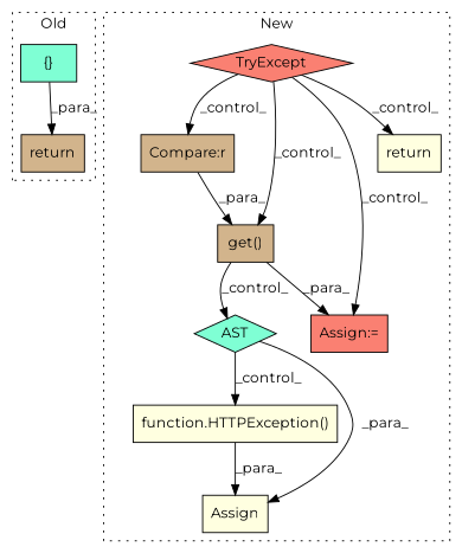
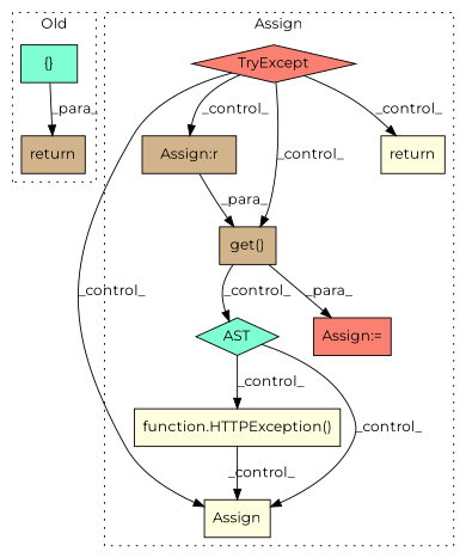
  digraph {
    fontname=Montserrat
    node [a=93 fillcolor=tan fontname=Montserrat l=7 shape=box style=filled]
    edge [fontname=Montserrat]
    n1 [a=95 fillcolor=aquamarine l="2,1" label="{}" s="1684,1685"]
    n2 [label=return s=1677]
    n3 [a=75 fillcolor=lightyellow l=89 label="function.HTTPException()" s=4682]
    n4 [a=91 fillcolor=lightyellow l=6 label=Assign s=4676]
    n5 [a=2 fillcolor=aquamarine l="7,0" label=AST s="4640,0" shape=diamond]
    n6 [a=71 fillcolor=salmon l=13 label=TryExcept s=3737 shape=diamond]
-   n7 [a=40 l=32 label="Compare:r" s=3998]
+   n7 [a=40 l=32 label="Assign:r" s=3998]
    n8 [a=75 l="12,1" label="get()" s="3986,4030"]
    n9 [a=68 fillcolor=salmon l=3 label="Assign:=" s=3983]
    n10 [fillcolor=lightyellow label=return s=4614]
    subgraph cluster_1 {
      label=Old
      style=dotted
      n1
      n2
    }
    subgraph cluster_2 {
-     label=New
+     label=Assign
      style=dotted
      n3
      n4
      n5
      n6
      n7
      n8
      n9
      n10
    }
    n1 -> n2 [label=_para_]
-   n3 -> n4 [label=_para_]
+   n3 -> n4 [label=_control_]
    n5 -> n3 [label=_control_]
-   n5 -> n4 [label=_para_]
+   n5 -> n4 [label=_control_]
    n6 -> n7 [label=_control_]
    n6 -> n8 [label=_control_]
-   n6 -> n9 [label=_control_]
+   n6 -> n4 [label=_control_]
    n6 -> n10 [label=_control_]
    n7 -> n8 [label=_para_]
    n8 -> n5 [label=_control_]
    n8 -> n9 [label=_para_]
  }
